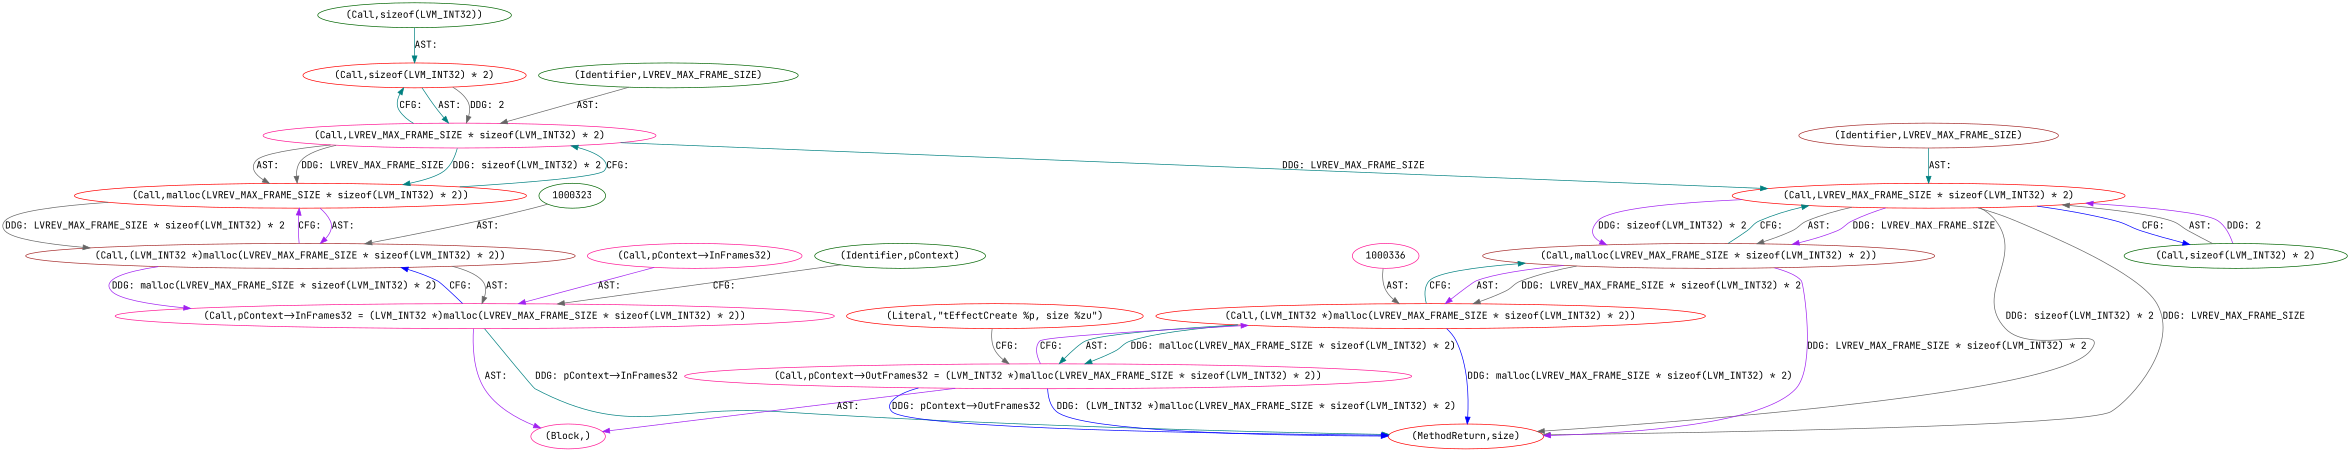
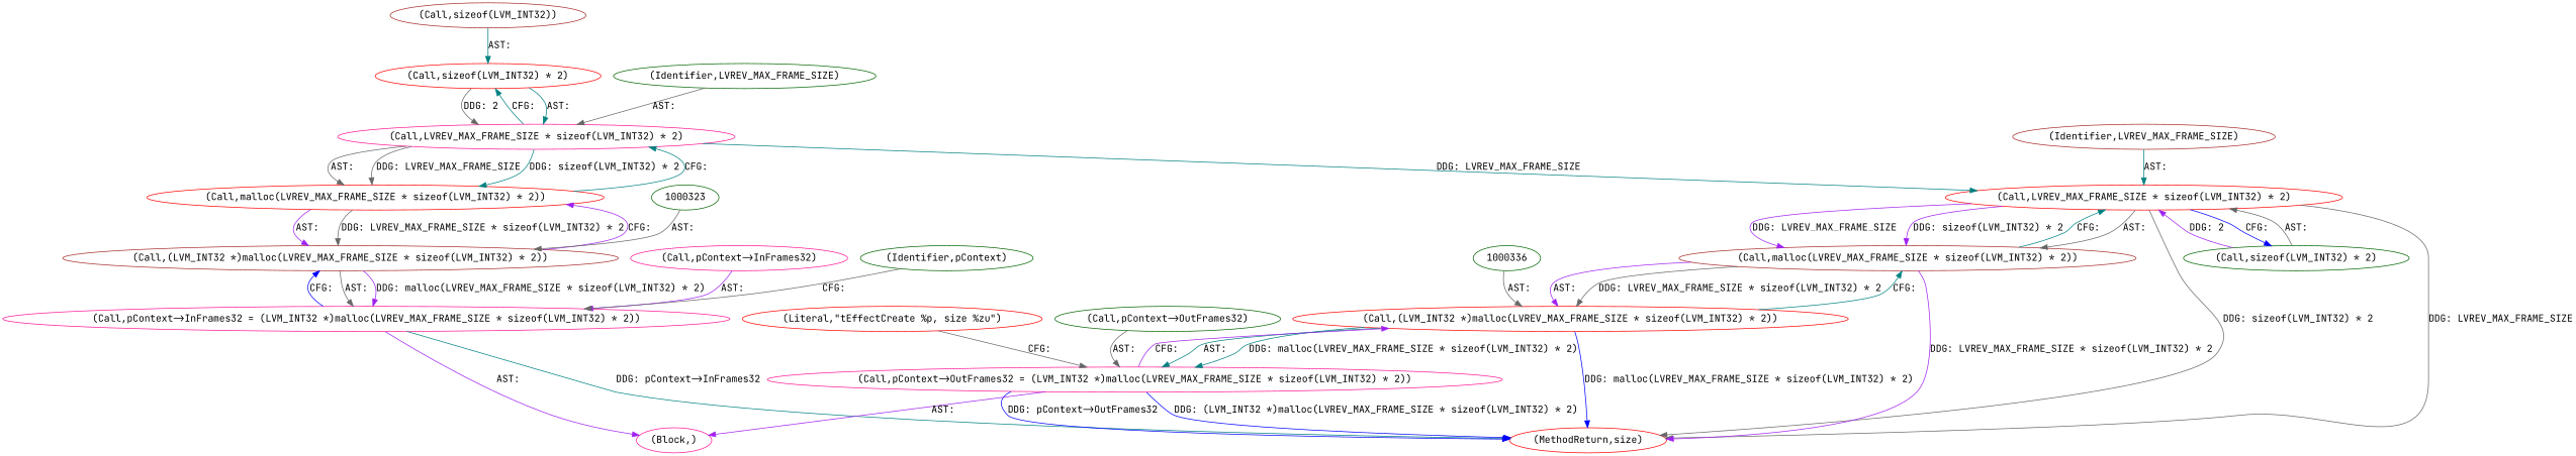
  digraph {
    fontname="JetBrains Mono"
    node [color=darkgreen fontname="JetBrains Mono"]
    edge [color=gray40 fontname="JetBrains Mono"]
    n1 [color=red label="(Call,sizeof(LVM_INT32) * 2)"]
    n2 [color=deeppink label="(Call,LVREV_MAX_FRAME_SIZE * sizeof(LVM_INT32) * 2)"]
    n3 [color=red label="(Call,malloc(LVREV_MAX_FRAME_SIZE * sizeof(LVM_INT32) * 2))"]
    n4 [color=red label="(Call,LVREV_MAX_FRAME_SIZE * sizeof(LVM_INT32) * 2)"]
    n5 [color=brown label="(Call,(LVM_INT32 *)malloc(LVREV_MAX_FRAME_SIZE * sizeof(LVM_INT32) * 2))"]
    n6 [color=red label="(MethodReturn,size)"]
    n7 [color=brown label="(Call,malloc(LVREV_MAX_FRAME_SIZE * sizeof(LVM_INT32) * 2))"]
    n8 [label="(Call,sizeof(LVM_INT32) * 2)"]
    n9 [color=deeppink label="(Call,pContext->InFrames32 = (LVM_INT32 *)malloc(LVREV_MAX_FRAME_SIZE * sizeof(LVM_INT32) * 2))"]
    n10 [color=deeppink label="(Block,)"]
    n11 [color=red label="(Call,(LVM_INT32 *)malloc(LVREV_MAX_FRAME_SIZE * sizeof(LVM_INT32) * 2))"]
    n12 [color=deeppink label="(Call,pContext->OutFrames32 = (LVM_INT32 *)malloc(LVREV_MAX_FRAME_SIZE * sizeof(LVM_INT32) * 2))"]
    n13 [label="(Identifier,LVREV_MAX_FRAME_SIZE)"]
-   n14 [label="(Call,sizeof(LVM_INT32))"]
+   n14 [color=brown label="(Call,sizeof(LVM_INT32))"]
    n15 [color=brown label="(Identifier,LVREV_MAX_FRAME_SIZE)"]
    n16 [color=red label="(Literal,\"\tEffectCreate %p, size %zu\")"]
    n17 [color=deeppink label="(Call,pContext->InFrames32)"]
+   n18 [label="(Call,pContext->OutFrames32)"]
    n19 [label="(Identifier,pContext)"]
    1000323
-   1000336 [color=deeppink]
+   1000336
    n1 -> n2 [color=teal label="AST: "]
    n1 -> n2 [label="DDG: 2"]
    n2 -> n1 [color=teal label="CFG: "]
    n2 -> n3 [label="AST: "]
    n2 -> n3 [label="DDG: LVREV_MAX_FRAME_SIZE"]
    n2 -> n3 [color=teal label="DDG: sizeof(LVM_INT32) * 2"]
    n2 -> n4 [color=teal label="DDG: LVREV_MAX_FRAME_SIZE"]
    n3 -> n2 [color=teal label="CFG: "]
    n3 -> n5 [color=purple label="AST: "]
    n3 -> n5 [label="DDG: LVREV_MAX_FRAME_SIZE * sizeof(LVM_INT32) * 2"]
    n4 -> n6 [label="DDG: LVREV_MAX_FRAME_SIZE"]
    n4 -> n6 [label="DDG: sizeof(LVM_INT32) * 2"]
    n4 -> n7 [label="AST: "]
    n4 -> n7 [color=purple label="DDG: LVREV_MAX_FRAME_SIZE"]
    n4 -> n7 [color=purple label="DDG: sizeof(LVM_INT32) * 2"]
    n4 -> n8 [color=blue label="CFG: "]
    n5 -> n3 [color=purple label="CFG: "]
    n5 -> n9 [label="AST: "]
    n5 -> n9 [color=purple label="DDG: malloc(LVREV_MAX_FRAME_SIZE * sizeof(LVM_INT32) * 2)"]
    n7 -> n4 [color=teal label="CFG: "]
    n7 -> n6 [color=purple label="DDG: LVREV_MAX_FRAME_SIZE * sizeof(LVM_INT32) * 2"]
    n7 -> n11 [color=purple label="AST: "]
    n7 -> n11 [label="DDG: LVREV_MAX_FRAME_SIZE * sizeof(LVM_INT32) * 2"]
    n8 -> n4 [label="AST: "]
    n8 -> n4 [color=purple label="DDG: 2"]
    n9 -> n5 [color=blue label="CFG: "]
    n9 -> n6 [color=teal label="DDG: pContext->InFrames32"]
    n9 -> n10 [color=purple label="AST: "]
    n11 -> n6 [color=blue label="DDG: malloc(LVREV_MAX_FRAME_SIZE * sizeof(LVM_INT32) * 2)"]
    n11 -> n7 [color=teal label="CFG: "]
    n11 -> n12 [color=teal label="AST: "]
    n11 -> n12 [color=teal label="DDG: malloc(LVREV_MAX_FRAME_SIZE * sizeof(LVM_INT32) * 2)"]
    n12 -> n6 [color=blue label="DDG: pContext->OutFrames32"]
    n12 -> n6 [color=blue label="DDG: (LVM_INT32 *)malloc(LVREV_MAX_FRAME_SIZE * sizeof(LVM_INT32) * 2)"]
    n12 -> n10 [color=purple label="AST: "]
    n12 -> n11 [color=purple label="CFG: "]
    n13 -> n2 [label="AST: "]
    n14 -> n1 [color=teal label="AST: "]
    n15 -> n4 [color=teal label="AST: "]
    n16 -> n12 [label="CFG: "]
    n17 -> n9 [color=purple label="AST: "]
+   n18 -> n12 [label="AST: "]
    n19 -> n9 [label="CFG: "]
    1000323 -> n5 [label="AST: "]
    1000336 -> n11 [label="AST: "]
  }
